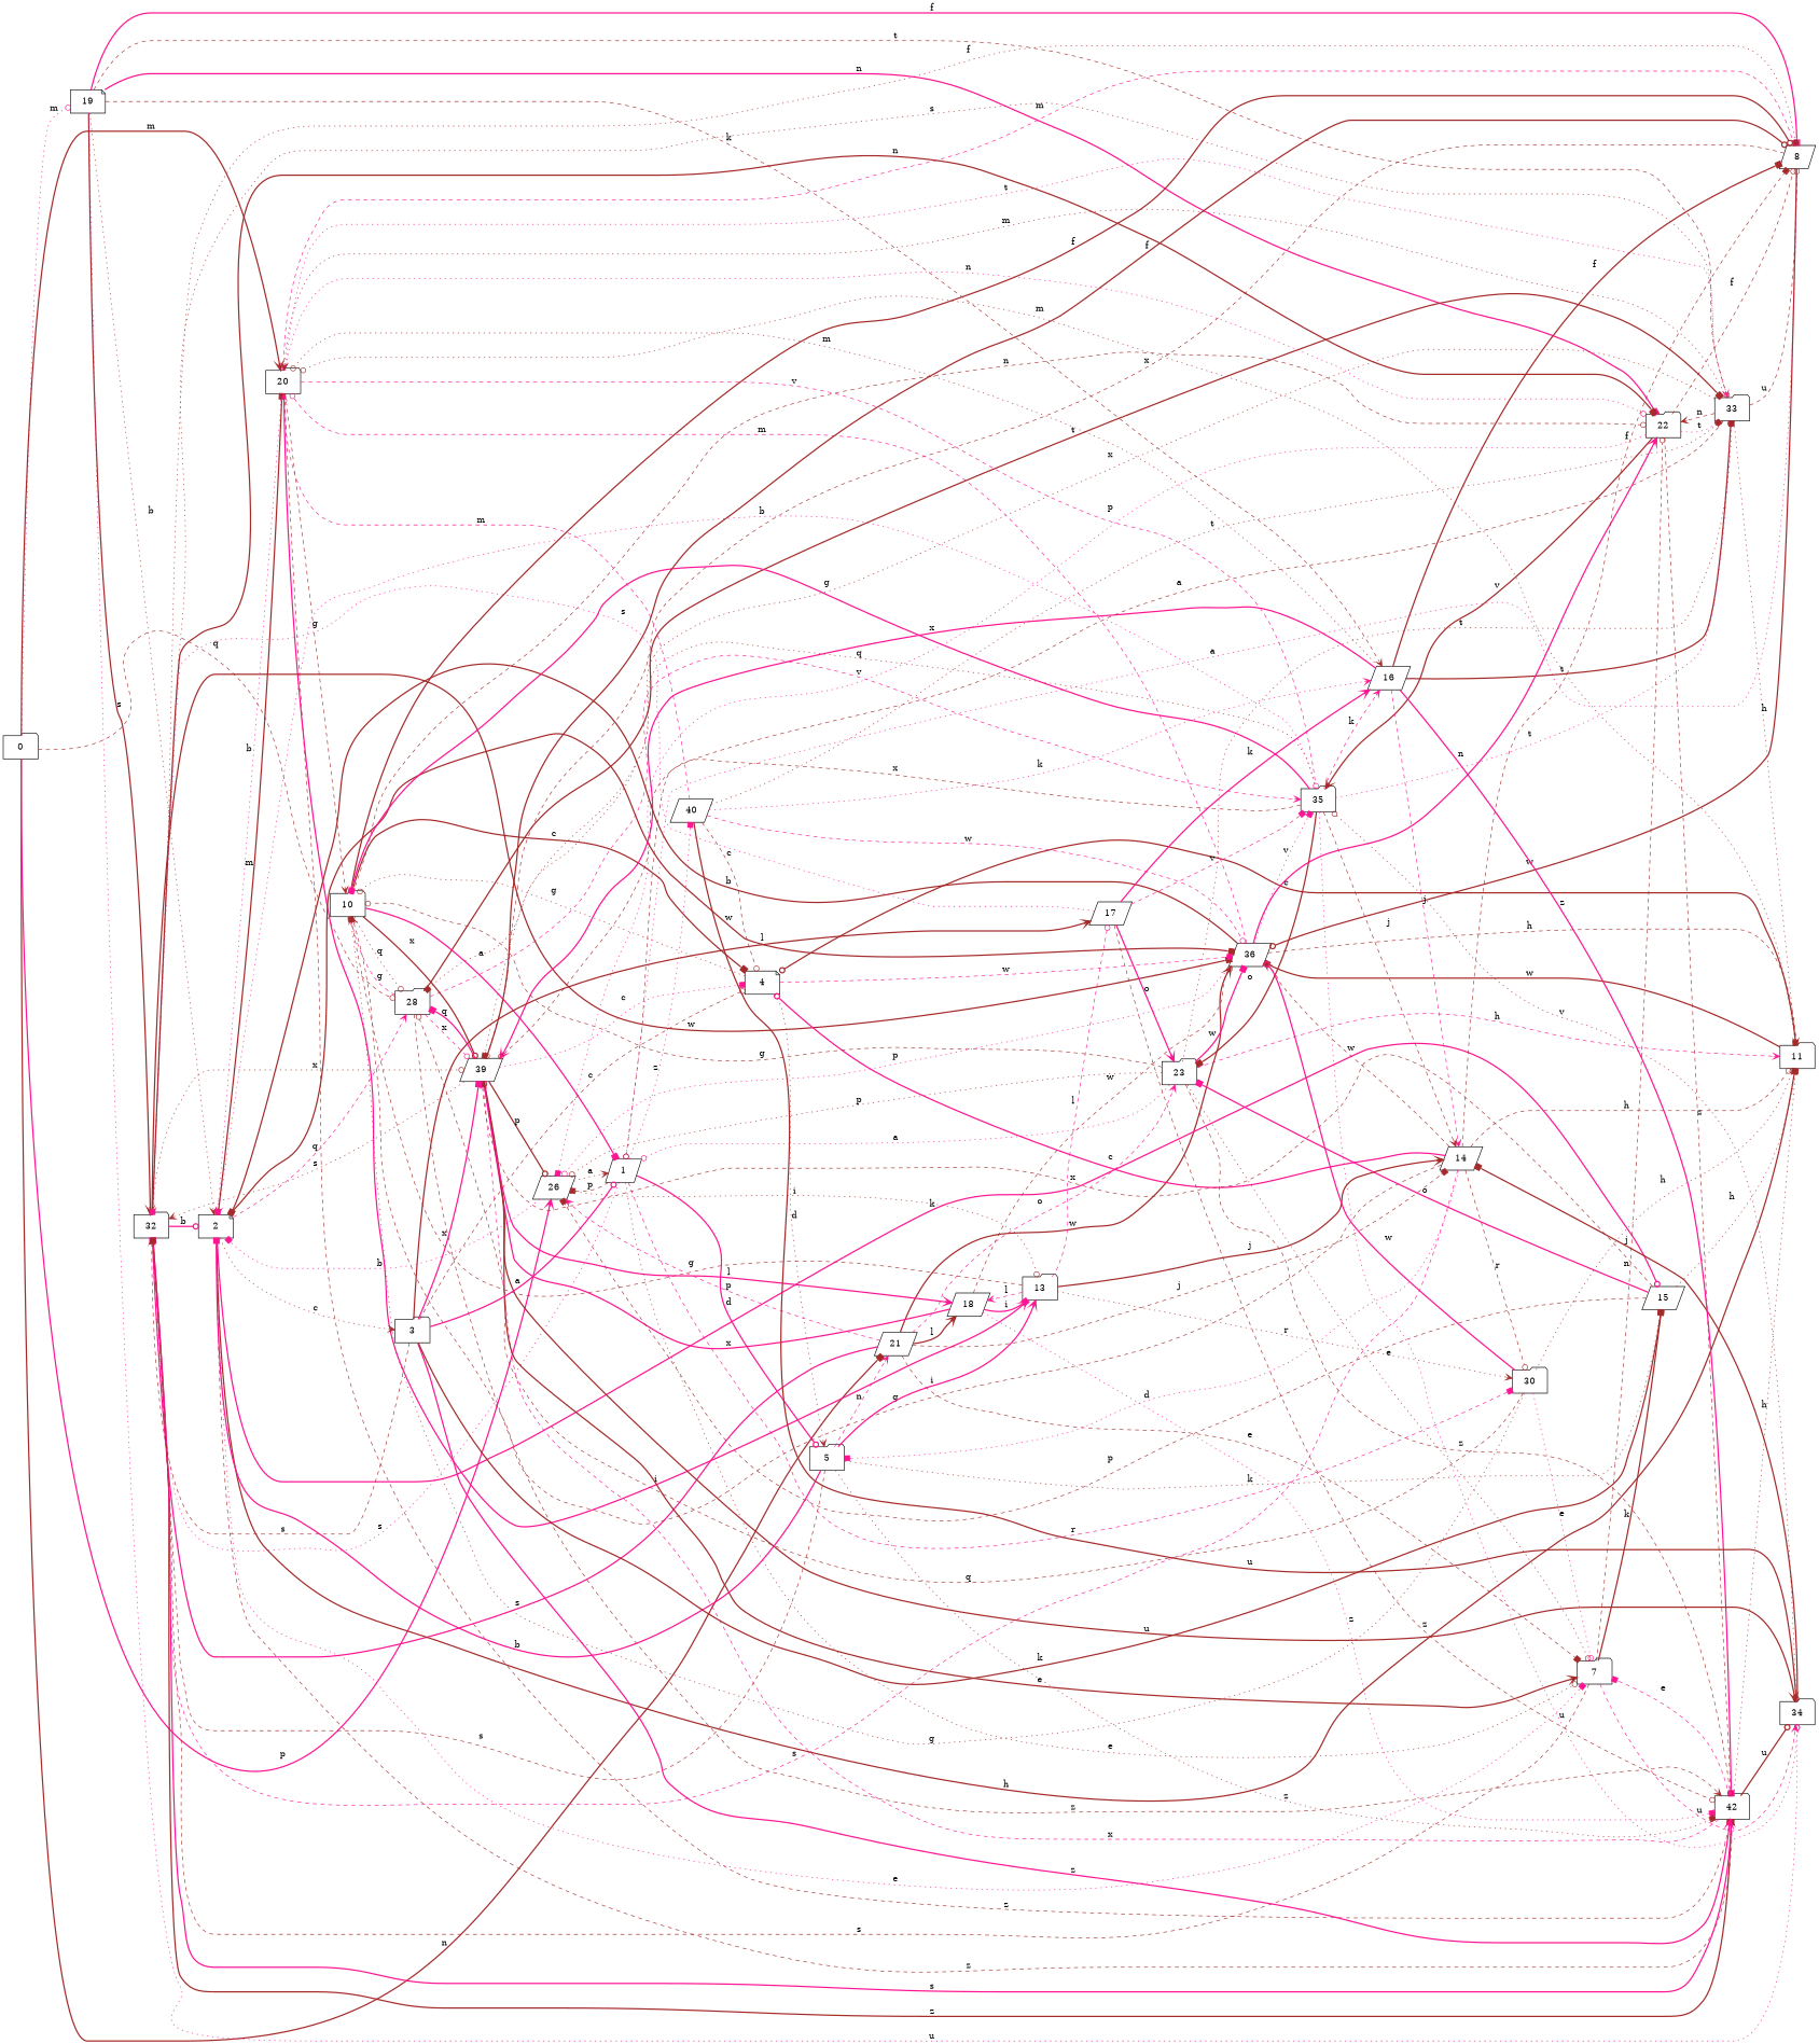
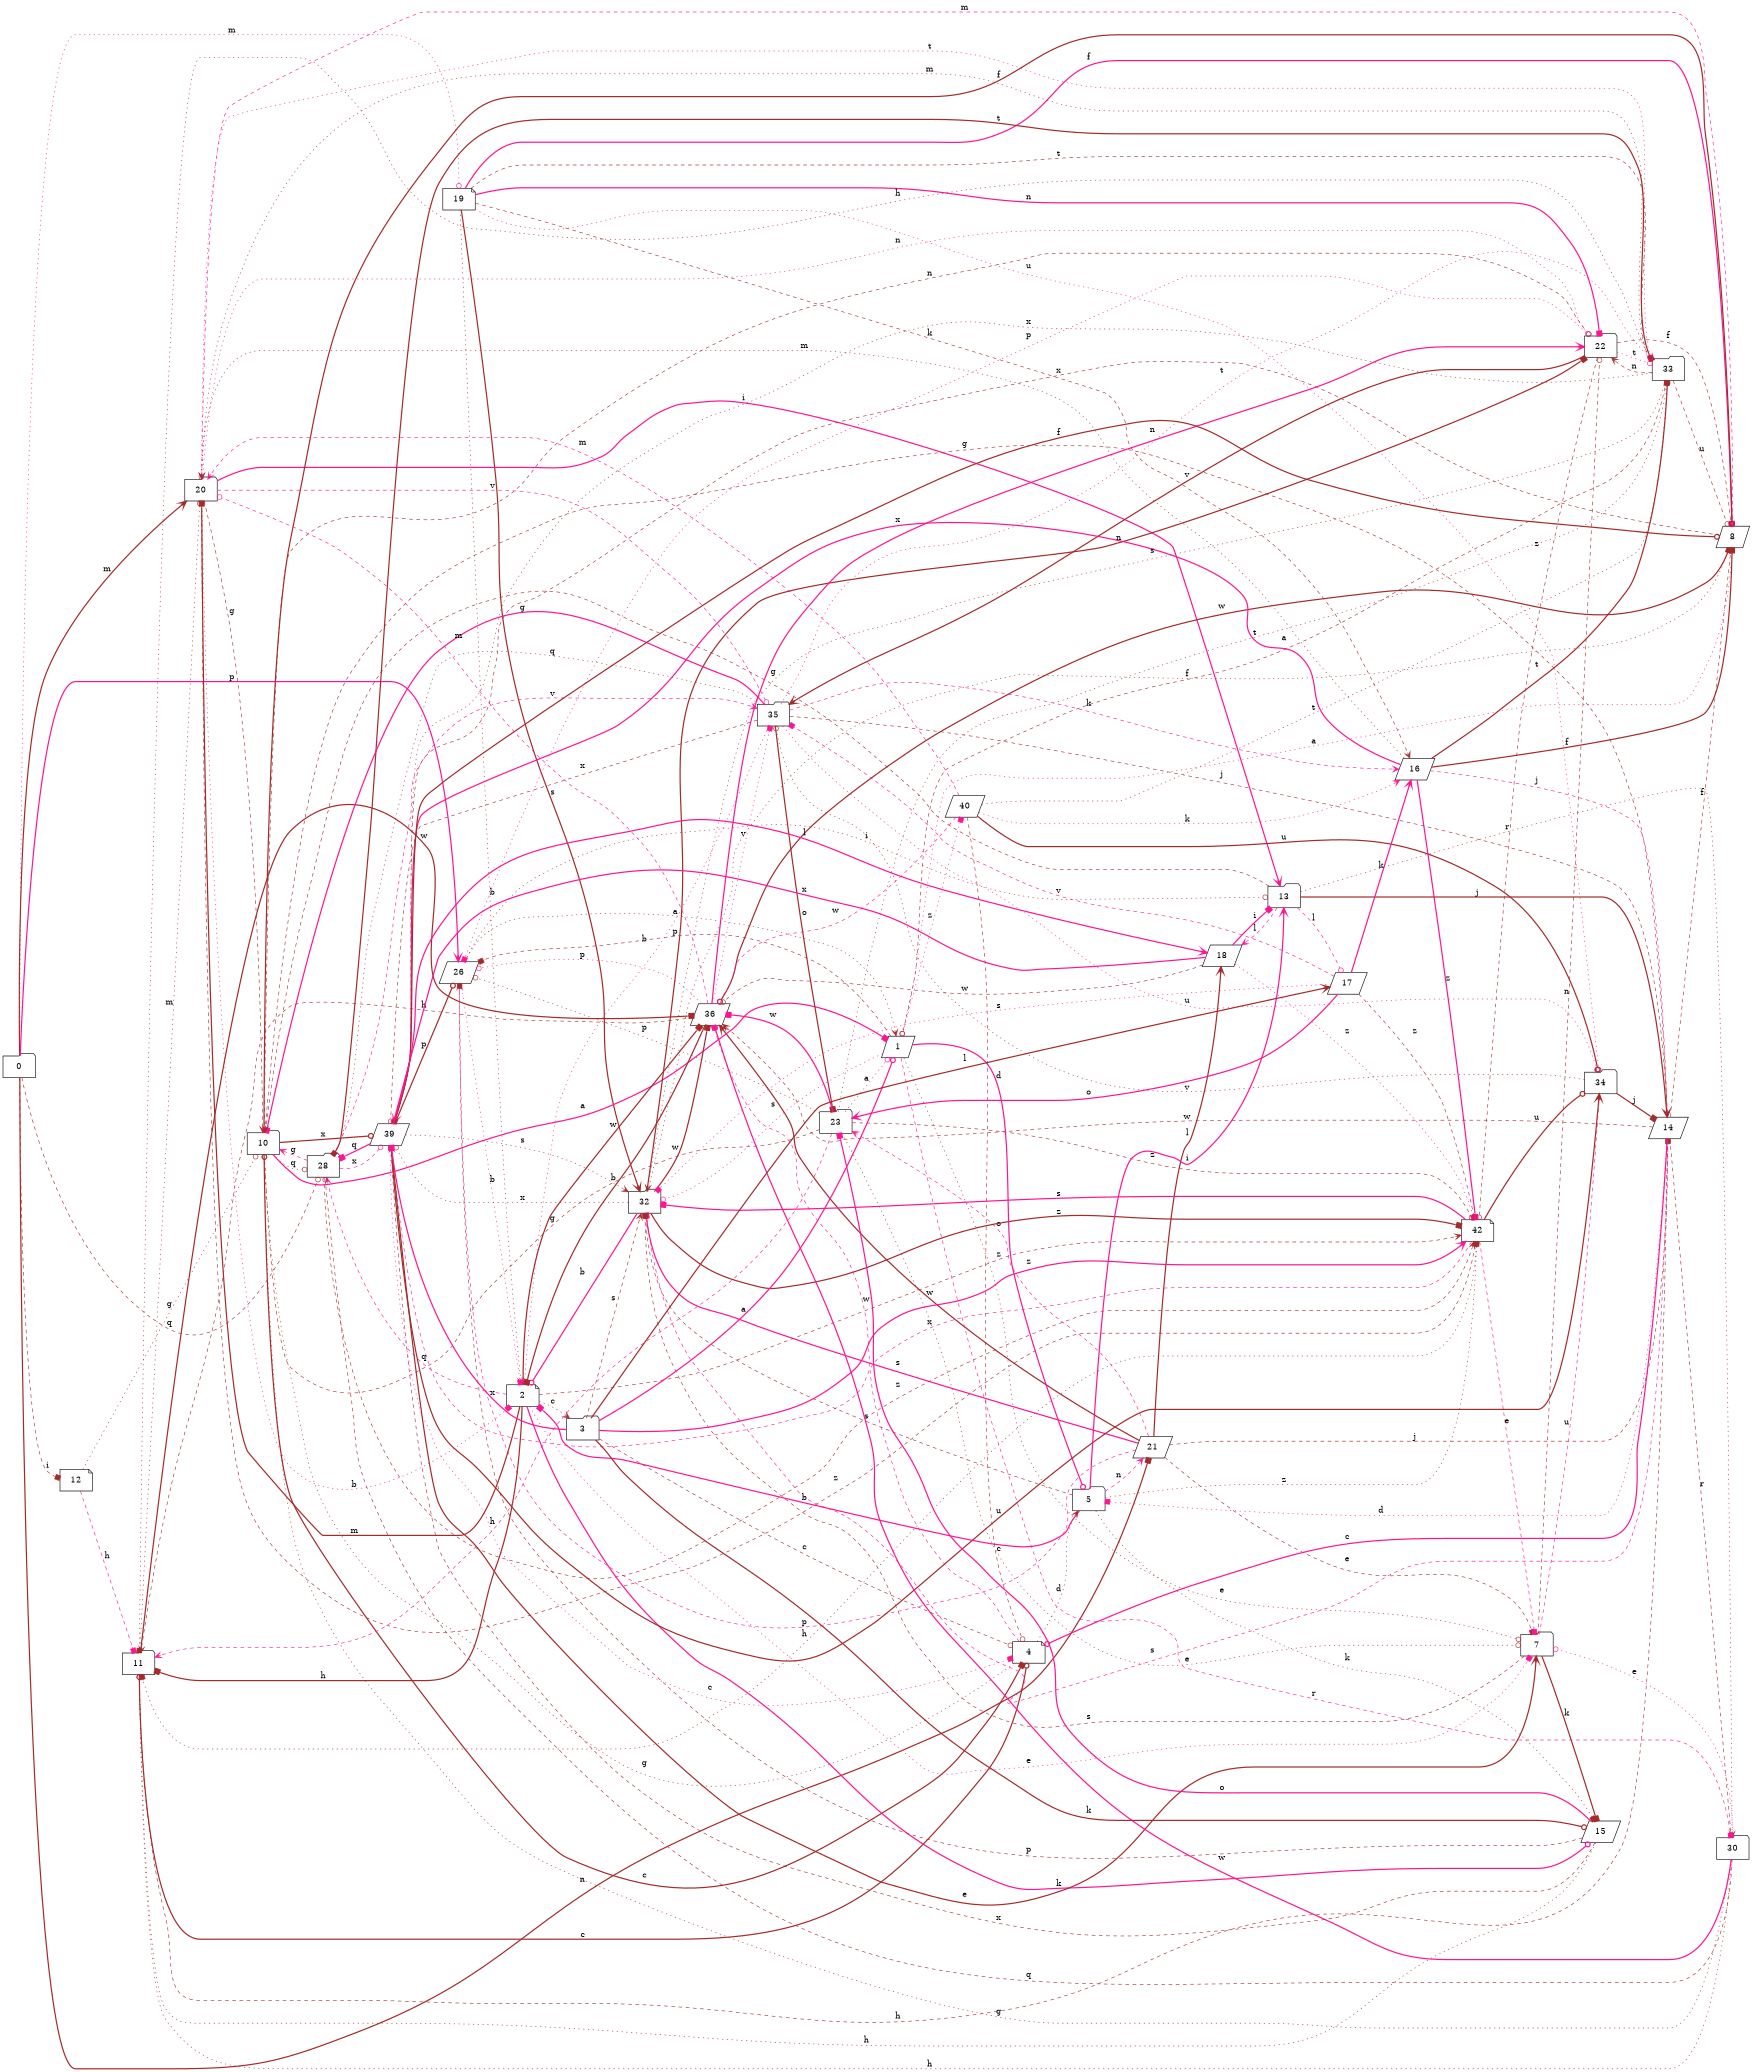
  strict digraph {
    rankdir=LR
    node [shape=folder]
    edge [arrowhead=odot color=brown style=dashed]
+   12 [shape=note]
    0
    19 [shape=note]
    20
    21 [shape=parallelogram]
    26 [shape=parallelogram]
    28
    11
    10
    32
    2 [shape=note]
    22
    34
    8 [shape=parallelogram]
    16 [shape=parallelogram]
    33
-   42
+   42 [shape=note]
    13
    35
    7
    36 [shape=parallelogram]
    14 [shape=parallelogram]
    18 [shape=parallelogram]
    23
    1 [shape=parallelogram]
    39 [shape=parallelogram]
    5
    30
    40 [shape=parallelogram]
    15 [shape=parallelogram]
    4 [shape=note]
    3
    17 [shape=parallelogram]
+   12 -> 11 [arrowhead=box color=deeppink label=h]
+   12 -> 10 [label=g style=dotted]
+   0 -> 12 [arrowhead=box label=i]
    0 -> 19 [color=deeppink label=m style=dotted]
    0 -> 20 [arrowhead=vee label=m style=bold]
    0 -> 21 [arrowhead=box label=n style=bold]
    0 -> 26 [arrowhead=vee color=deeppink label=p style=bold]
    0 -> 28 [label=q]
    19 -> 32 [arrowhead=vee label=s style=bold]
    19 -> 2 [arrowhead=vee label=b style=dotted]
    19 -> 22 [arrowhead=box color=deeppink label=n style=bold]
    19 -> 34 [color=deeppink label=u style=dotted]
    19 -> 8 [arrowhead=box color=deeppink label=f style=bold]
    19 -> 16 [arrowhead=vee label=k]
    19 -> 33 [label=t]
    20 -> 10 [arrowhead=vee label=g]
    20 -> 2 [arrowhead=box color=deeppink label=b style=dotted]
    20 -> 22 [color=deeppink label=n style=dotted]
    20 -> 33 [arrowhead=vee color=deeppink label=t style=dotted]
    20 -> 42 [arrowhead=box label=z]
    20 -> 13 [arrowhead=vee color=deeppink label=i style=bold]
    20 -> 35 [color=deeppink label=v]
    21 -> 26 [arrowhead=vee color=deeppink label=p]
    21 -> 32 [arrowhead=box color=deeppink label=s style=bold]
    21 -> 7 [arrowhead=box label=e]
    21 -> 36 [arrowhead=vee label=w style=bold]
    21 -> 14 [arrowhead=box label=j]
    21 -> 18 [arrowhead=vee label=l style=bold]
    21 -> 23 [arrowhead=vee color=deeppink label=o]
    26 -> 2 [arrowhead=box color=deeppink label=b style=dotted]
    26 -> 13 [label=i style=dotted]
    26 -> 1 [arrowhead=vee label=a style=dotted]
    28 -> 10 [arrowhead=vee color=deeppink label=g]
    28 -> 33 [arrowhead=box label=t style=bold]
    28 -> 42 [arrowhead=vee label=z]
    28 -> 35 [arrowhead=vee color=deeppink label=v]
    28 -> 39 [color=deeppink label=x]
    11 -> 20 [label=m style=dotted]
    11 -> 36 [arrowhead=box label=w style=bold]
    11 -> 4 [label=c style=bold]
    10 -> 28 [label=q style=dotted]
    10 -> 22 [label=n]
    10 -> 8 [label=f style=bold]
    10 -> 1 [arrowhead=box color=deeppink label=a style=bold]
    10 -> 39 [label=x style=bold]
    10 -> 4 [arrowhead=box label=c style=bold]
    32 -> 2 [color=deeppink label=b style=bold]
    32 -> 22 [arrowhead=box label=n style=bold]
    32 -> 8 [arrowhead=box label=f style=dotted]
    32 -> 42 [arrowhead=box label=z style=bold]
    32 -> 36 [arrowhead=box label=w style=bold]
    32 -> 39 [label=x style=dotted]
    2 -> 20 [arrowhead=box label=m style=bold]
    2 -> 28 [arrowhead=vee color=deeppink label=q]
    2 -> 11 [arrowhead=box label=h style=bold]
    2 -> 42 [arrowhead=vee label=z]
    2 -> 7 [arrowhead=box color=deeppink label=e style=dotted]
    2 -> 36 [arrowhead=box label=w style=bold]
    2 -> 15 [color=deeppink label=k style=bold]
    2 -> 3 [arrowhead=vee label=c style=dotted]
    22 -> 26 [arrowhead=box color=deeppink label=p style=dotted]
    22 -> 8 [label=f]
    22 -> 33 [color=deeppink label=t style=dotted]
    22 -> 42 [label=z]
    22 -> 35 [arrowhead=vee label=v style=bold]
    34 -> 35 [label=v style=dotted]
    34 -> 14 [arrowhead=box label=j style=bold]
    8 -> 20 [arrowhead=vee color=deeppink label=m]
    8 -> 36 [label=w style=bold]
    8 -> 1 [color=deeppink label=a style=dotted]
    8 -> 39 [label=x]
    16 -> 20 [label=m style=dotted]
    16 -> 8 [arrowhead=box label=f style=bold]
    16 -> 33 [label=t style=bold]
    16 -> 42 [arrowhead=box color=deeppink label=z style=bold]
    16 -> 14 [arrowhead=vee color=deeppink label=j]
    16 -> 39 [arrowhead=vee color=deeppink label=x style=bold]
    33 -> 20 [arrowhead=vee label=m style=dotted]
    33 -> 11 [arrowhead=box label=h style=dotted]
    33 -> 32 [arrowhead=vee label=s style=dotted]
    33 -> 22 [arrowhead=vee label=n]
    33 -> 8 [label=u]
    33 -> 1 [label=a]
    33 -> 39 [arrowhead=box label=x style=dotted]
    42 -> 11 [arrowhead=box label=h style=dotted]
    42 -> 32 [arrowhead=box color=deeppink label=s style=bold]
    42 -> 34 [label=u style=bold]
    42 -> 7 [arrowhead=box color=deeppink label=e]
    42 -> 39 [arrowhead=vee color=deeppink label=x]
    13 -> 10 [arrowhead=box label=g]
    13 -> 14 [arrowhead=vee label=j style=bold]
    13 -> 18 [arrowhead=vee color=deeppink label=l]
    13 -> 30 [arrowhead=vee label=r style=dotted]
    13 -> 17 [color=deeppink label=l]
    35 -> 28 [arrowhead=box label=q style=dotted]
    35 -> 10 [arrowhead=box color=deeppink label=g style=bold]
    35 -> 2 [arrowhead=vee color=deeppink label=b style=dotted]
    35 -> 34 [color=deeppink label=u style=dotted]
    35 -> 16 [arrowhead=vee color=deeppink label=k]
    35 -> 33 [color=deeppink label=t style=dotted]
    35 -> 14 [arrowhead=vee label=j]
    35 -> 23 [arrowhead=box label=o style=bold]
    35 -> 39 [label=x]
    7 -> 32 [arrowhead=box label=s]
    7 -> 22 [label=n]
    7 -> 34 [arrowhead=vee color=deeppink label=u]
    7 -> 15 [arrowhead=box label=k style=bold]
    36 -> 20 [color=deeppink label=m]
    36 -> 26 [color=deeppink label=p style=dotted]
    36 -> 11 [arrowhead=vee label=h]
    36 -> 2 [arrowhead=box label=b style=bold]
    36 -> 22 [arrowhead=vee color=deeppink label=n style=bold]
    36 -> 35 [arrowhead=box color=deeppink label=v style=dotted]
    14 -> 11 [label=h]
    14 -> 10 [arrowhead=vee label=g]
    14 -> 32 [arrowhead=box color=deeppink label=s]
    14 -> 8 [arrowhead=box label=f]
    14 -> 36 [arrowhead=vee label=w]
    14 -> 5 [arrowhead=box color=deeppink label=d style=dotted]
    14 -> 30 [label=r]
    14 -> 4 [color=deeppink label=c style=bold]
    18 -> 42 [arrowhead=box color=deeppink label=z style=dotted]
    18 -> 13 [arrowhead=box color=deeppink label=i style=bold]
    18 -> 36 [label=w]
    18 -> 39 [color=deeppink label=x style=bold]
    23 -> 26 [label=p style=dotted]
    23 -> 11 [arrowhead=vee color=deeppink label=h]
    23 -> 10 [label=g]
    23 -> 33 [arrowhead=box label=t style=dotted]
    23 -> 42 [label=z]
    23 -> 7 [label=e style=dotted]
    23 -> 36 [arrowhead=box color=deeppink label=w style=bold]
    23 -> 1 [color=deeppink label=a style=dotted]
    1 -> 26 [arrowhead=box label=p]
    1 -> 32 [color=deeppink label=s style=dotted]
    1 -> 7 [label=e style=dotted]
    1 -> 5 [color=deeppink label=d style=bold]
    1 -> 30 [arrowhead=box color=deeppink label=r]
    1 -> 40 [arrowhead=box color=deeppink label=z style=dotted]
    39 -> 26 [label=p style=bold]
    39 -> 28 [arrowhead=box color=deeppink label=q style=bold]
    39 -> 32 [arrowhead=vee label=s style=dotted]
    39 -> 34 [arrowhead=vee label=u style=bold]
    39 -> 8 [label=f style=bold]
    39 -> 7 [arrowhead=vee label=e style=bold]
    39 -> 18 [arrowhead=vee color=deeppink label=l style=bold]
    39 -> 4 [arrowhead=box color=deeppink label=c style=dotted]
    5 -> 21 [arrowhead=vee color=deeppink label=n]
    5 -> 32 [arrowhead=box label=s]
    5 -> 2 [arrowhead=box color=deeppink label=b style=bold]
    5 -> 42 [arrowhead=box label=z style=dotted]
    5 -> 13 [arrowhead=vee color=deeppink label=i style=bold]
    5 -> 15 [arrowhead=box label=k style=dotted]
    30 -> 28 [label=q]
    30 -> 11 [label=h style=dotted]
    30 -> 10 [label=g style=dotted]
    30 -> 7 [color=deeppink label=e style=dotted]
    30 -> 36 [color=deeppink label=w style=bold]
    40 -> 20 [arrowhead=vee color=deeppink label=m]
    40 -> 34 [label=u style=bold]
    40 -> 16 [arrowhead=vee color=deeppink label=k style=dotted]
    40 -> 33 [arrowhead=box label=t style=dotted]
    40 -> 36 [color=deeppink label=w]
    40 -> 4 [label=c]
    15 -> 26 [arrowhead=box label=p]
    15 -> 11 [label=h style=dotted]
    15 -> 23 [arrowhead=box color=deeppink label=o style=bold]
    15 -> 39 [arrowhead=box label=x]
    4 -> 10 [label=g style=dotted]
    4 -> 36 [arrowhead=box color=deeppink label=w]
    4 -> 5 [arrowhead=vee label=d style=dotted]
    3 -> 32 [arrowhead=vee label=s]
    3 -> 42 [arrowhead=vee color=deeppink label=z style=bold]
    3 -> 1 [color=deeppink label=a style=bold]
    3 -> 39 [arrowhead=box color=deeppink label=x style=bold]
    3 -> 15 [label=k style=bold]
    3 -> 4 [label=c]
    3 -> 17 [arrowhead=vee label=l style=bold]
    17 -> 32 [arrowhead=box color=deeppink label=s style=dotted]
    17 -> 16 [arrowhead=vee color=deeppink label=k style=bold]
    17 -> 42 [label=z]
    17 -> 35 [arrowhead=box color=deeppink label=v]
    17 -> 23 [arrowhead=vee color=deeppink label=o style=bold]
  }
